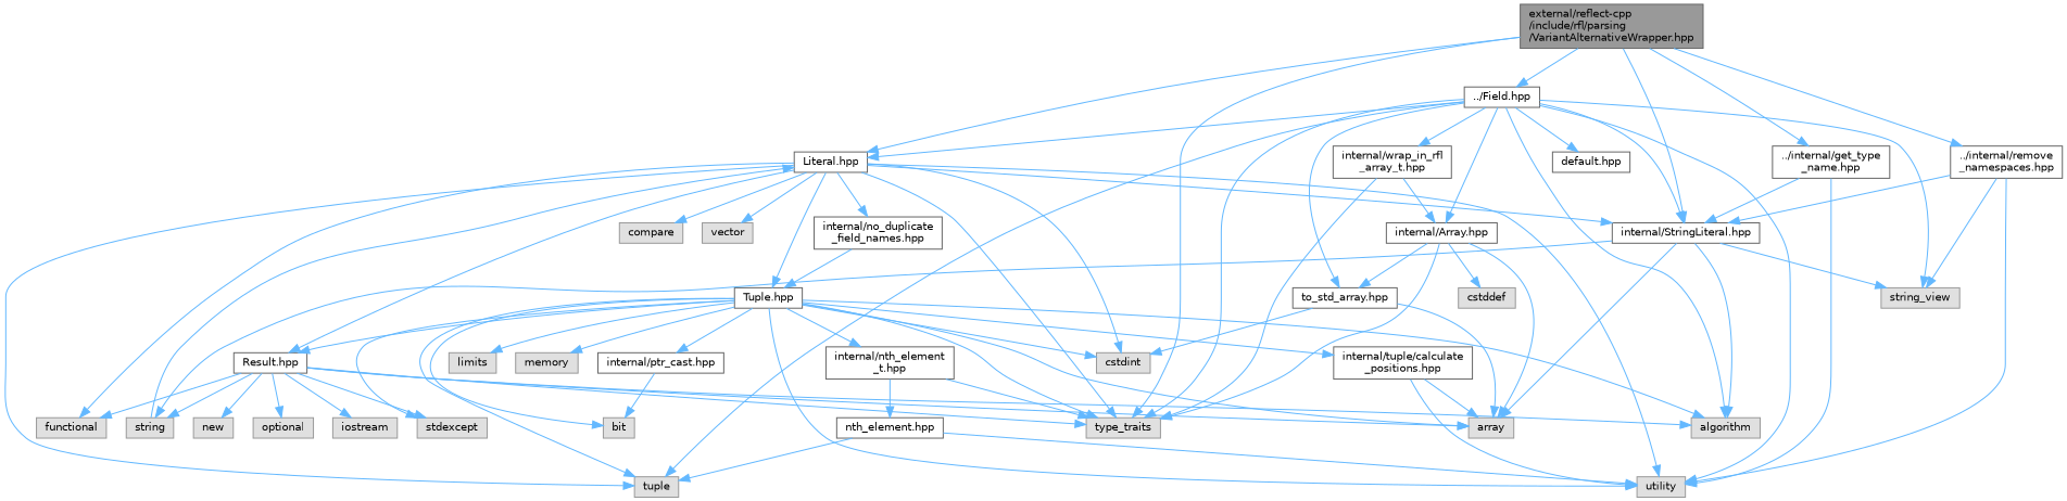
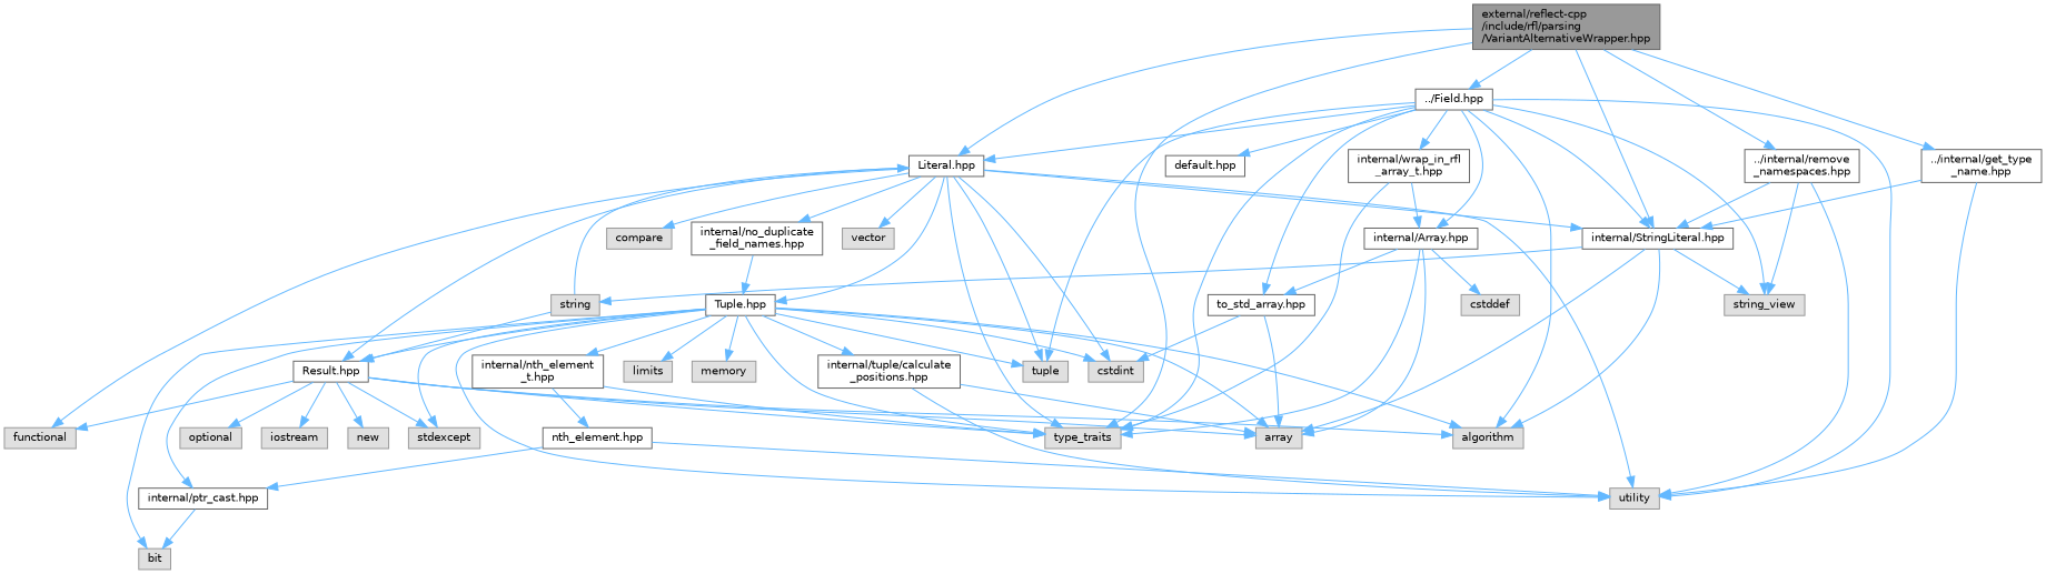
  digraph {
    node [color=grey60 fillcolor="#E0E0E0" fontname=Helvetica fontsize=10 shape=box style=filled]
    edge [color=steelblue1 fontname=Helvetica fontsize=10 labelfontname=Helvetica labelfontsize=10 style=solid]
    n1 [color=gray40 fillcolor=grey60 fontcolor=black height=0.2 label="external/reflect-cpp\l/include/rfl/parsing\l/VariantAlternativeWrapper.hpp" width=0.4]
    n2 [height=0.2 label=type_traits width=0.4]
    n3 [color=grey40 fillcolor=white height=0.2 label="../Field.hpp" width=0.4]
    n4 [color=grey40 fillcolor=white height=0.2 label="Literal.hpp" width=0.4]
    n5 [color=grey40 fillcolor=white height=0.2 label="internal/StringLiteral.hpp" width=0.4]
    n6 [color=grey40 fillcolor=white height=0.2 label="../internal/get_type\l_name.hpp" width=0.4]
    n7 [color=grey40 fillcolor=white height=0.2 label="../internal/remove\l_namespaces.hpp" width=0.4]
    n8 [height=0.2 label=algorithm width=0.4]
    n9 [height=0.2 label=string_view width=0.4]
    n10 [height=0.2 label=tuple width=0.4]
    n11 [height=0.2 label=utility width=0.4]
    n12 [color=grey40 fillcolor=white height=0.2 label="default.hpp" width=0.4]
    n13 [color=grey40 fillcolor=white height=0.2 label="internal/Array.hpp" width=0.4]
    n14 [color=grey40 fillcolor=white height=0.2 label="to_std_array.hpp" width=0.4]
    n15 [color=grey40 fillcolor=white height=0.2 label="internal/wrap_in_rfl\l_array_t.hpp" width=0.4]
    n16 [height=0.2 label=compare width=0.4]
    n17 [height=0.2 label=cstdint width=0.4]
    n18 [height=0.2 label=functional width=0.4]
    n19 [height=0.2 label=vector width=0.4]
    n20 [color=grey40 fillcolor=white height=0.2 label="Result.hpp" width=0.4]
    n21 [color=grey40 fillcolor=white height=0.2 label="Tuple.hpp" width=0.4]
    n22 [color=grey40 fillcolor=white height=0.2 label="internal/no_duplicate\l_field_names.hpp" width=0.4]
    n23 [height=0.2 label=string width=0.4]
    n24 [height=0.2 label=array width=0.4]
    n25 [height=0.2 label=cstddef width=0.4]
    n26 [height=0.2 label=iostream width=0.4]
    n27 [height=0.2 label=new width=0.4]
    n28 [height=0.2 label=optional width=0.4]
    n29 [height=0.2 label=stdexcept width=0.4]
    n30 [height=0.2 label=bit width=0.4]
    n31 [height=0.2 label=limits width=0.4]
    n32 [height=0.2 label=memory width=0.4]
    n33 [color=grey40 fillcolor=white height=0.2 label="internal/nth_element\l_t.hpp" width=0.4]
    n34 [color=grey40 fillcolor=white height=0.2 label="internal/ptr_cast.hpp" width=0.4]
    n35 [color=grey40 fillcolor=white height=0.2 label="internal/tuple/calculate\l_positions.hpp" width=0.4]
    n36 [color=grey40 fillcolor=white height=0.2 label="nth_element.hpp" width=0.4]
    n1 -> n2
    n1 -> n3
    n1 -> n4
    n1 -> n5
    n1 -> n6
    n1 -> n7
    n3 -> n2
    n3 -> n4
    n3 -> n5
    n3 -> n8
    n3 -> n9
    n3 -> n10
    n3 -> n11
    n3 -> n12
    n3 -> n13
    n3 -> n14
    n3 -> n15
    n4 -> n2
    n4 -> n5
    n4 -> n10
    n4 -> n11
    n4 -> n16
    n4 -> n17
    n4 -> n18
    n4 -> n19
    n4 -> n20
    n4 -> n21
    n4 -> n22
    n5 -> n8
    n5 -> n9
    n5 -> n23
    n5 -> n24
    n6 -> n5
    n6 -> n11
    n7 -> n5
    n7 -> n9
    n7 -> n11
    n13 -> n2
    n13 -> n14
    n13 -> n24
    n13 -> n25
    n14 -> n17
    n14 -> n24
    n15 -> n2
    n15 -> n13
    n20 -> n2
    n20 -> n8
    n20 -> n18
-   n20 -> n23
+   n23 -> n20
    n20 -> n24
    n20 -> n26
    n20 -> n27
    n20 -> n28
    n20 -> n29
    n21 -> n2
    n21 -> n8
    n21 -> n10
    n21 -> n11
    n21 -> n17
    n21 -> n20
    n21 -> n24
    n21 -> n29
    n21 -> n30
    n21 -> n31
    n21 -> n32
    n21 -> n33
    n21 -> n34
    n21 -> n35
    n22 -> n21
    n23 -> n4
    n33 -> n2
    n33 -> n36
    n34 -> n30
    n35 -> n11
    n35 -> n24
-   n36 -> n10
+   n36 -> n34
    n36 -> n11
  }
